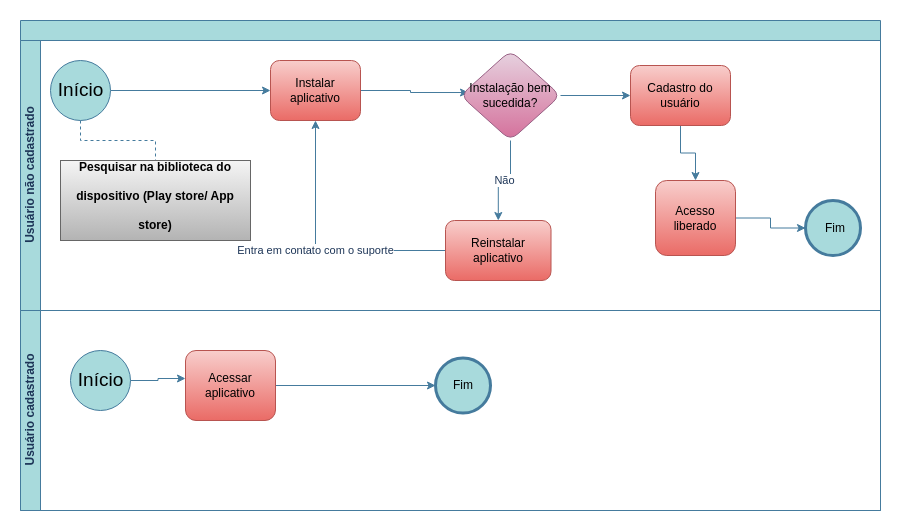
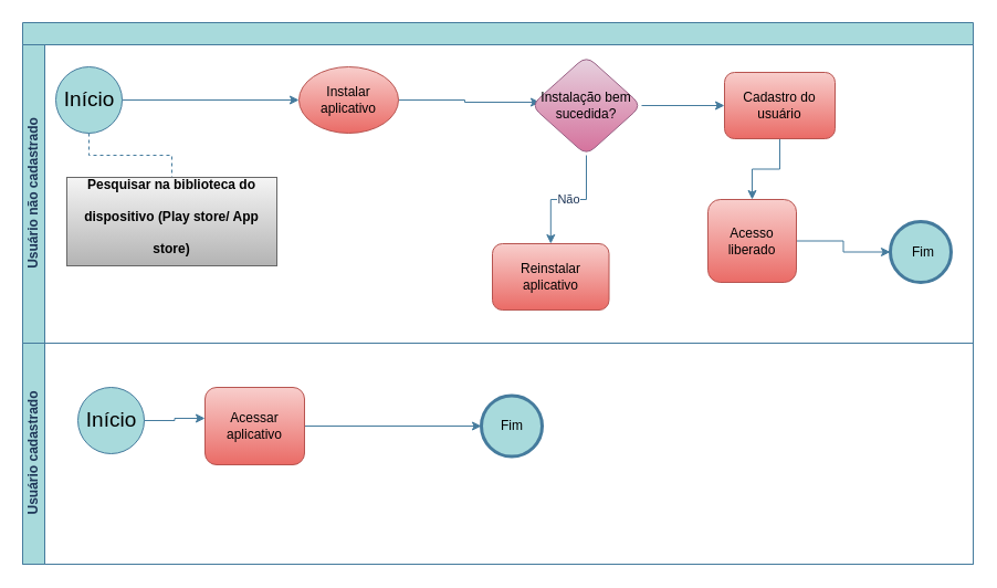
  <mxCell id="0" />
  <mxCell id="1" parent="0" />
  <mxCell id="2" value="&#10;&#10;&#10;" style="swimlane;html=1;childLayout=stackLayout;resizeParent=1;resizeParentMax=0;horizontal=1;startSize=20;horizontalStack=0;whiteSpace=wrap;fillColor=#A8DADC;labelBackgroundColor=none;strokeColor=#457B9D;fontColor=#1D3557;" parent="1" vertex="1"><mxGeometry x="20" y="20" width="860" height="490" as="geometry" /></mxCell>
  <mxCell id="3" value="Usuário não cadastrado" style="swimlane;html=1;startSize=20;horizontal=0;labelBackgroundColor=none;fillColor=#A8DADC;strokeColor=#457B9D;fontColor=#1D3557;" parent="2" vertex="1"><mxGeometry y="20" width="860" height="270" as="geometry" /></mxCell>
  <mxCell id="4" style="edgeStyle=orthogonalEdgeStyle;rounded=0;orthogonalLoop=1;jettySize=auto;html=1;exitX=1;exitY=0.5;exitDx=0;exitDy=0;exitPerimeter=0;entryX=0;entryY=0.5;entryDx=0;entryDy=0;strokeColor=#457B9D;fontColor=#1D3557;fillColor=#A8DADC;" edge="1" parent="3" source="5" target="9"><mxGeometry relative="1" as="geometry" /></mxCell>
  <mxCell id="5" value="&#10;&#10;&#10;" style="points=[[0.145,0.145,0],[0.5,0,0],[0.855,0.145,0],[1,0.5,0],[0.855,0.855,0],[0.5,1,0],[0.145,0.855,0],[0,0.5,0]];shape=mxgraph.bpmn.event;html=1;verticalLabelPosition=bottom;labelBackgroundColor=none;verticalAlign=top;align=center;perimeter=ellipsePerimeter;outlineConnect=0;aspect=fixed;outline=standard;symbol=general;fillColor=light-dark(#A8DADC,#66CC00);strokeColor=#457B9D;fontColor=#1D3557;" vertex="1" parent="3"><mxGeometry x="30" y="20" width="60" height="60" as="geometry" /></mxCell>
  <mxCell id="6" value="" style="edgeStyle=orthogonalEdgeStyle;rounded=0;orthogonalLoop=1;jettySize=auto;html=1;strokeColor=#457B9D;fontColor=#1D3557;fillColor=#A8DADC;dashed=1;endArrow=none;startFill=0;" edge="1" parent="3" source="7" target="15"><mxGeometry relative="1" as="geometry" /></mxCell>
  <mxCell id="7" value="&lt;font style=&quot;color: light-dark(rgb(0, 0, 0), rgb(0, 0, 0)); font-size: 19px;&quot;&gt;Início&lt;/font&gt;" style="text;html=1;align=center;verticalAlign=middle;whiteSpace=wrap;rounded=0;fontColor=#1D3557;" vertex="1" parent="3"><mxGeometry x="11.5" y="20" width="97" height="60" as="geometry" /></mxCell>
  <mxCell id="8" value="" style="edgeStyle=orthogonalEdgeStyle;rounded=0;orthogonalLoop=1;jettySize=auto;html=1;strokeColor=#457B9D;fontColor=#1D3557;fillColor=#A8DADC;entryX=0.08;entryY=0.467;entryDx=0;entryDy=0;entryPerimeter=0;" edge="1" parent="3" source="9" target="14"><mxGeometry relative="1" as="geometry" /></mxCell>
- <mxCell id="9" value="Instalar aplicativo" style="rounded=1;whiteSpace=wrap;html=1;strokeColor=#b85450;fillColor=#f8cecc;gradientColor=#ea6b66;" vertex="1" parent="3"><mxGeometry x="250" y="20" width="90" height="60" as="geometry" /></mxCell>
- <mxCell id="10" value="Entra em contato com o suporte" style="edgeStyle=orthogonalEdgeStyle;rounded=0;orthogonalLoop=1;jettySize=auto;html=1;exitX=0;exitY=0.5;exitDx=0;exitDy=0;entryX=0.5;entryY=1;entryDx=0;entryDy=0;strokeColor=#457B9D;fontColor=#1D3557;fillColor=#A8DADC;" edge="1" parent="3" source="11" target="9"><mxGeometry relative="1" as="geometry" /></mxCell>
+ <mxCell id="9" value="Instalar aplicativo" style="ellipse;whiteSpace=wrap;html=1;strokeColor=#b85450;fillColor=#f8cecc;gradientColor=#ea6b66;" vertex="1" parent="3"><mxGeometry x="250" y="20" width="90" height="60" as="geometry" /></mxCell>
  <mxCell id="11" value="Reinstalar aplicativo" style="rounded=1;whiteSpace=wrap;html=1;strokeColor=#b85450;fillColor=#f8cecc;gradientColor=#ea6b66;" vertex="1" parent="3"><mxGeometry x="425" y="180" width="105.5" height="60" as="geometry" /></mxCell>
  <mxCell id="12" value="Não" style="edgeStyle=orthogonalEdgeStyle;rounded=0;orthogonalLoop=1;jettySize=auto;html=1;strokeColor=#457B9D;fontColor=#1D3557;fillColor=#A8DADC;" edge="1" parent="3" source="14" target="11"><mxGeometry relative="1" as="geometry" /></mxCell>
  <mxCell id="13" style="edgeStyle=orthogonalEdgeStyle;rounded=0;orthogonalLoop=1;jettySize=auto;html=1;exitX=1;exitY=0.5;exitDx=0;exitDy=0;strokeColor=#457B9D;fontColor=#1D3557;fillColor=#A8DADC;" edge="1" parent="3" source="14" target="17"><mxGeometry relative="1" as="geometry" /></mxCell>
- <mxCell id="14" value="Instalação bem sucedida?" style="rhombus;whiteSpace=wrap;html=1;fillColor=#e6d0de;strokeColor=#996185;rounded=1;gradientColor=#d5739d;" vertex="1" parent="3"><mxGeometry x="440" y="10" width="100" height="90" as="geometry" /></mxCell>
+ <mxCell id="14" value="Instalação bem sucedida?" style="rhombus;whiteSpace=wrap;html=1;fillColor=#e6d0de;strokeColor=#996185;rounded=1;gradientColor=#d5739d;" vertex="1" parent="3"><mxGeometry x="460" y="10" width="100" height="90" as="geometry" /></mxCell>
  <mxCell id="15" value="&lt;h1 style=&quot;margin-top: 0px;&quot;&gt;&lt;font style=&quot;font-size: 12px;&quot;&gt;Pesquisar na biblioteca do dispositivo (Play store/ App store)&lt;/font&gt;&lt;/h1&gt;" style="rounded=0;whiteSpace=wrap;html=1;strokeColor=#666666;fillColor=#f5f5f5;gradientColor=#b3b3b3;align=center;" vertex="1" parent="3"><mxGeometry x="40" y="120" width="190" height="80" as="geometry" /></mxCell>
  <mxCell id="16" style="edgeStyle=orthogonalEdgeStyle;rounded=0;orthogonalLoop=1;jettySize=auto;html=1;exitX=0.5;exitY=1;exitDx=0;exitDy=0;entryX=0.5;entryY=0;entryDx=0;entryDy=0;strokeColor=#457B9D;fontColor=#1D3557;fillColor=#A8DADC;" edge="1" parent="3" source="17" target="20"><mxGeometry relative="1" as="geometry" /></mxCell>
- <mxCell id="17" value="Cadastro do usuário" style="rounded=1;whiteSpace=wrap;html=1;strokeColor=#b85450;fillColor=#f8cecc;gradientColor=#ea6b66;" vertex="1" parent="3"><mxGeometry x="610" y="25" width="100" height="60" as="geometry" /></mxCell>
+ <mxCell id="17" value="Cadastro do usuário" style="rounded=1;whiteSpace=wrap;html=1;strokeColor=#b85450;fillColor=#f8cecc;gradientColor=#ea6b66;" vertex="1" parent="3"><mxGeometry x="635" y="25" width="100" height="60" as="geometry" /></mxCell>
  <mxCell id="18" value="" style="points=[[0.145,0.145,0],[0.5,0,0],[0.855,0.145,0],[1,0.5,0],[0.855,0.855,0],[0.5,1,0],[0.145,0.855,0],[0,0.5,0]];shape=mxgraph.bpmn.event;html=1;verticalLabelPosition=bottom;labelBackgroundColor=none;verticalAlign=top;align=center;perimeter=ellipsePerimeter;outlineConnect=0;aspect=fixed;outline=end;symbol=terminate2;fillColor=light-dark(#A8DADC,#CC0000);strokeColor=#457B9D;fontColor=#1D3557;" vertex="1" parent="3"><mxGeometry x="785" y="160" width="55" height="55" as="geometry" /></mxCell>
  <mxCell id="19" style="edgeStyle=orthogonalEdgeStyle;rounded=0;orthogonalLoop=1;jettySize=auto;html=1;exitX=1;exitY=0.5;exitDx=0;exitDy=0;strokeColor=#457B9D;fontColor=#1D3557;fillColor=#A8DADC;" edge="1" parent="3" source="20" target="18"><mxGeometry relative="1" as="geometry" /></mxCell>
- <mxCell id="20" value="Acesso liberado" style="rounded=1;whiteSpace=wrap;html=1;strokeColor=#b85450;fillColor=#f8cecc;gradientColor=#ea6b66;" vertex="1" parent="3"><mxGeometry x="635" y="140" width="80" height="75" as="geometry" /></mxCell>
+ <mxCell id="20" value="Acesso liberado" style="rounded=1;whiteSpace=wrap;html=1;strokeColor=#b85450;fillColor=#f8cecc;gradientColor=#ea6b66;" vertex="1" parent="3"><mxGeometry x="620" y="140" width="80" height="75" as="geometry" /></mxCell>
  <mxCell id="21" value="&lt;font style=&quot;color: light-dark(rgb(0, 0, 0), rgb(0, 0, 0));&quot;&gt;Fim&lt;/font&gt;" style="text;html=1;align=center;verticalAlign=middle;whiteSpace=wrap;rounded=0;fontColor=#1D3557;" vertex="1" parent="3"><mxGeometry x="785" y="172.5" width="60" height="30" as="geometry" /></mxCell>
  <mxCell id="22" value="Usuário cadastrado" style="swimlane;html=1;startSize=20;horizontal=0;labelBackgroundColor=none;fillColor=#A8DADC;strokeColor=#457B9D;fontColor=#1D3557;" parent="2" vertex="1"><mxGeometry y="290" width="860" height="200" as="geometry" /></mxCell>
  <mxCell id="23" value="&#10;&#10;&#10;" style="points=[[0.145,0.145,0],[0.5,0,0],[0.855,0.145,0],[1,0.5,0],[0.855,0.855,0],[0.5,1,0],[0.145,0.855,0],[0,0.5,0]];shape=mxgraph.bpmn.event;html=1;verticalLabelPosition=bottom;labelBackgroundColor=none;verticalAlign=top;align=center;perimeter=ellipsePerimeter;outlineConnect=0;aspect=fixed;outline=standard;symbol=general;fillColor=light-dark(#A8DADC,#66CC00);strokeColor=#457B9D;fontColor=#1D3557;" vertex="1" parent="22"><mxGeometry x="50" y="40" width="60" height="60" as="geometry" /></mxCell>
  <mxCell id="24" value="&lt;font style=&quot;color: light-dark(rgb(0, 0, 0), rgb(0, 0, 0)); font-size: 19px;&quot;&gt;Início&lt;/font&gt;" style="text;html=1;align=center;verticalAlign=middle;whiteSpace=wrap;rounded=0;fontColor=#1D3557;" vertex="1" parent="22"><mxGeometry x="31.5" y="40" width="97" height="60" as="geometry" /></mxCell>
  <mxCell id="25" style="edgeStyle=orthogonalEdgeStyle;rounded=0;orthogonalLoop=1;jettySize=auto;html=1;exitX=1;exitY=0.5;exitDx=0;exitDy=0;strokeColor=#457B9D;fontColor=#1D3557;fillColor=#A8DADC;" edge="1" parent="22" source="26" target="27"><mxGeometry relative="1" as="geometry" /></mxCell>
  <mxCell id="26" value="Acessar aplicativo" style="rounded=1;whiteSpace=wrap;html=1;strokeColor=#b85450;fillColor=#f8cecc;gradientColor=#ea6b66;" vertex="1" parent="22"><mxGeometry x="165" y="40" width="90" height="70" as="geometry" /></mxCell>
  <mxCell id="27" value="" style="points=[[0.145,0.145,0],[0.5,0,0],[0.855,0.145,0],[1,0.5,0],[0.855,0.855,0],[0.5,1,0],[0.145,0.855,0],[0,0.5,0]];shape=mxgraph.bpmn.event;html=1;verticalLabelPosition=bottom;labelBackgroundColor=none;verticalAlign=top;align=center;perimeter=ellipsePerimeter;outlineConnect=0;aspect=fixed;outline=end;symbol=terminate2;fillColor=light-dark(#A8DADC,#CC0000);strokeColor=#457B9D;fontColor=#1D3557;" vertex="1" parent="22"><mxGeometry x="415" y="47.5" width="55" height="55" as="geometry" /></mxCell>
  <mxCell id="28" value="&lt;font style=&quot;color: light-dark(rgb(0, 0, 0), rgb(0, 0, 0));&quot;&gt;Fim&lt;/font&gt;" style="text;html=1;align=center;verticalAlign=middle;whiteSpace=wrap;rounded=0;fontColor=#1D3557;" vertex="1" parent="22"><mxGeometry x="412.5" y="60" width="60" height="30" as="geometry" /></mxCell>
  <mxCell id="29" style="edgeStyle=orthogonalEdgeStyle;rounded=0;orthogonalLoop=1;jettySize=auto;html=1;exitX=1;exitY=0.5;exitDx=0;exitDy=0;exitPerimeter=0;entryX=0;entryY=0.4;entryDx=0;entryDy=0;entryPerimeter=0;strokeColor=#457B9D;fontColor=#1D3557;fillColor=#A8DADC;" edge="1" parent="22" source="23" target="26"><mxGeometry relative="1" as="geometry" /></mxCell>
